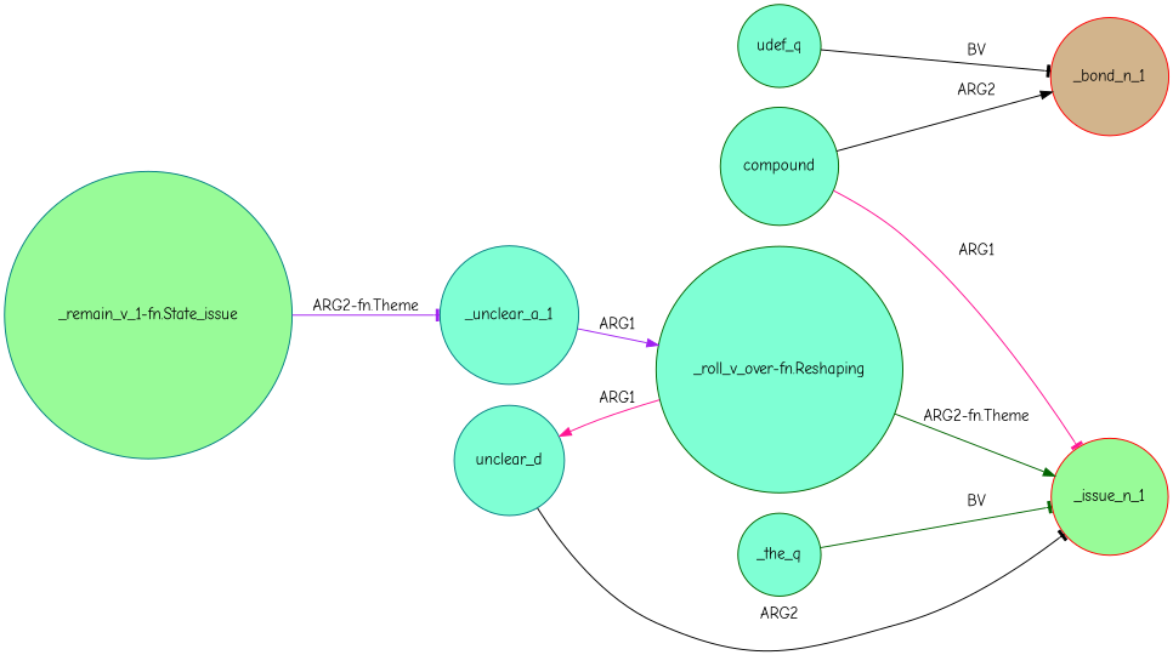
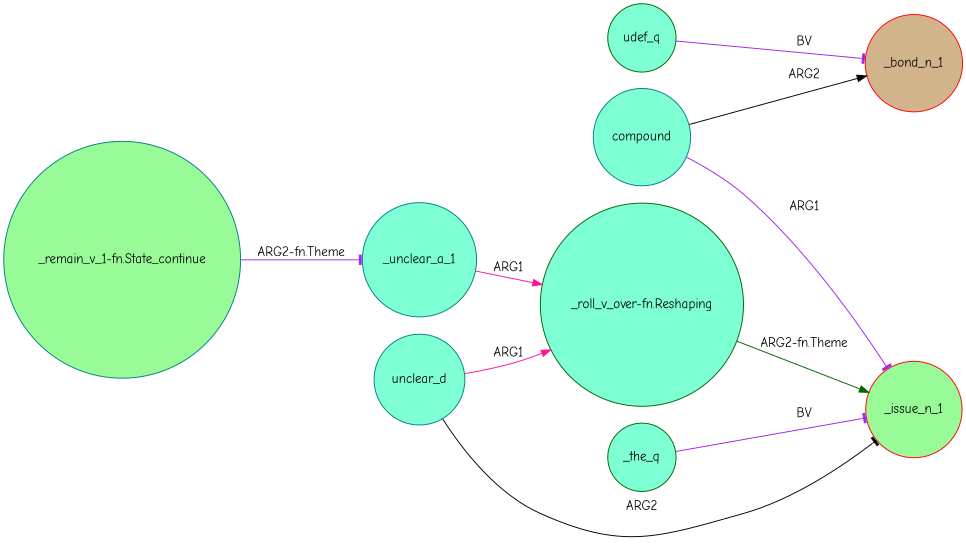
  digraph {
    fontname="Comic Neue"
    rankdir=LR
    node [color=teal fillcolor=aquamarine fontname="Comic Neue" shape=circle style=filled]
    edge [arrowhead=tee color=deeppink fontname="Comic Neue"]
    _bond_n_1 [color=red fillcolor=tan]
-   compound [color=darkgreen]
+   compound
    _issue_n_1 [color=red fillcolor=palegreen]
    udef_q [color=darkgreen]
    n5 [label=unclear_d]
    "_roll_v_over-fn.Reshaping" [color=darkgreen]
    _unclear_a_1
    _the_q [color=darkgreen]
-   "_remain_v_1-fn.State_continue" [fillcolor=palegreen label="_remain_v_1-fn.State_issue"]
+   "_remain_v_1-fn.State_continue" [fillcolor=palegreen]
    compound -> _bond_n_1 [arrowhead=normal color=black label=ARG2]
-   compound -> _issue_n_1 [label=ARG1]
-   udef_q -> _bond_n_1 [color=black label=BV]
+   compound -> _issue_n_1 [color=purple label=ARG1]
+   udef_q -> _bond_n_1 [color=purple label=BV]
    n5 -> _issue_n_1 [color=black label=ARG2]
-   "_roll_v_over-fn.Reshaping" -> n5 [arrowhead=normal label=ARG1]
+   n5 -> "_roll_v_over-fn.Reshaping" [arrowhead=normal label=ARG1]
    "_roll_v_over-fn.Reshaping" -> _issue_n_1 [arrowhead=normal color=darkgreen label="ARG2-fn.Theme"]
-   _unclear_a_1 -> "_roll_v_over-fn.Reshaping" [arrowhead=normal color=purple label=ARG1]
-   _the_q -> _issue_n_1 [color=darkgreen label=BV]
+   _unclear_a_1 -> "_roll_v_over-fn.Reshaping" [arrowhead=normal label=ARG1]
+   _the_q -> _issue_n_1 [color=purple label=BV]
    "_remain_v_1-fn.State_continue" -> _unclear_a_1 [color=purple label="ARG2-fn.Theme"]
  }
